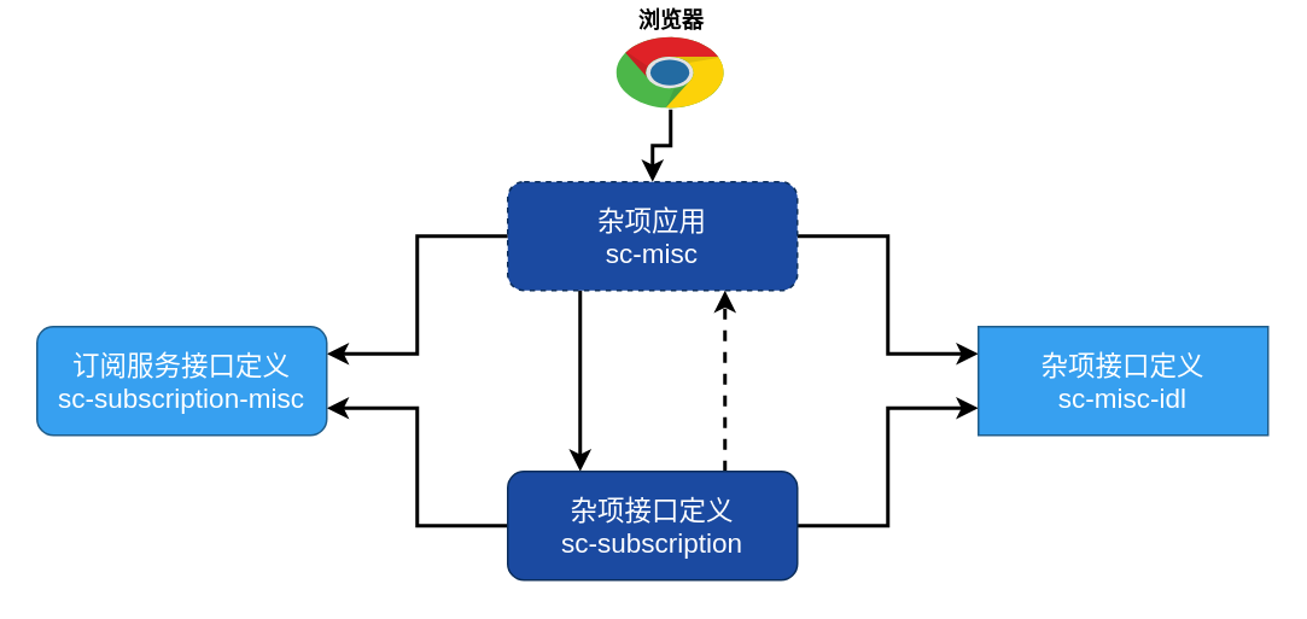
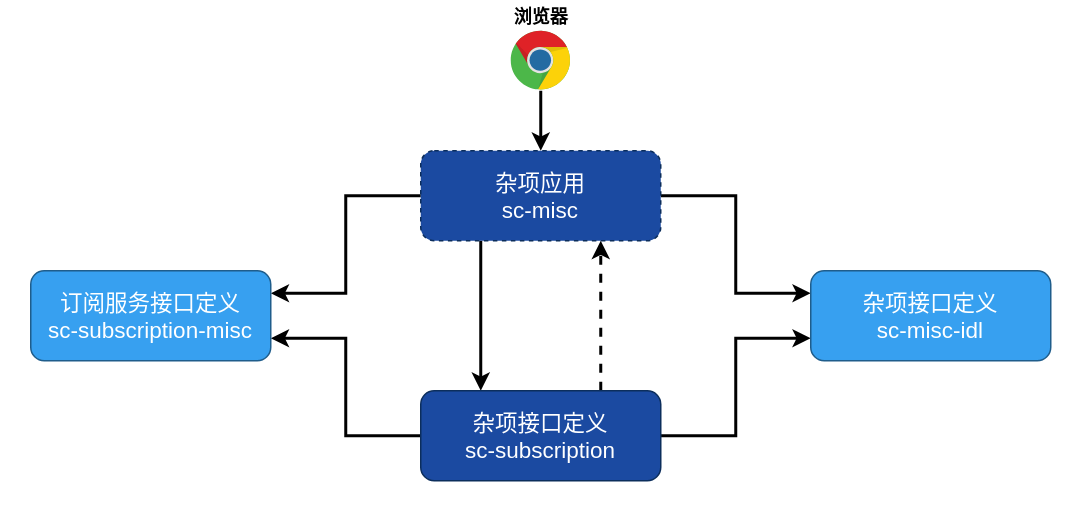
  <mxCell id="0" />
  <mxCell id="1" parent="0" />
  <mxCell id="2" style="edgeStyle=orthogonalEdgeStyle;rounded=0;orthogonalLoop=1;jettySize=auto;html=1;fontSize=15;strokeWidth=2;" parent="1" source="3" target="7" edge="1"><mxGeometry relative="1" as="geometry" /></mxCell>
- <mxCell id="3" value="浏览器" style="dashed=0;outlineConnect=0;html=1;align=center;labelPosition=center;verticalLabelPosition=top;verticalAlign=bottom;shape=mxgraph.weblogos.chrome;strokeWidth=1;fontStyle=1" parent="1" vertex="1"><mxGeometry x="340" y="20" width="60" height="40" as="geometry" /></mxCell>
+ <mxCell id="3" value="浏览器" style="dashed=0;outlineConnect=0;html=1;align=center;labelPosition=center;verticalLabelPosition=top;verticalAlign=bottom;shape=mxgraph.weblogos.chrome;strokeWidth=1;fontStyle=1" parent="1" vertex="1"><mxGeometry x="340" y="20" width="40" height="40" as="geometry" /></mxCell>
  <mxCell id="4" style="edgeStyle=orthogonalEdgeStyle;shape=connector;rounded=0;orthogonalLoop=1;jettySize=auto;html=1;exitX=1;exitY=0.5;exitDx=0;exitDy=0;entryX=0;entryY=0.25;entryDx=0;entryDy=0;labelBackgroundColor=default;fontFamily=Helvetica;fontSize=15;fontColor=default;endArrow=classic;strokeColor=default;strokeWidth=2;" parent="1" source="7" target="12" edge="1"><mxGeometry relative="1" as="geometry" /></mxCell>
  <mxCell id="5" style="edgeStyle=orthogonalEdgeStyle;shape=connector;rounded=0;orthogonalLoop=1;jettySize=auto;html=1;exitX=0;exitY=0.5;exitDx=0;exitDy=0;entryX=1;entryY=0.25;entryDx=0;entryDy=0;labelBackgroundColor=default;fontFamily=Helvetica;fontSize=15;fontColor=default;endArrow=classic;strokeColor=default;strokeWidth=2;" parent="1" source="7" target="13" edge="1"><mxGeometry relative="1" as="geometry" /></mxCell>
  <mxCell id="6" style="edgeStyle=orthogonalEdgeStyle;shape=connector;rounded=0;orthogonalLoop=1;jettySize=auto;html=1;exitX=0.25;exitY=1;exitDx=0;exitDy=0;entryX=0.25;entryY=0;entryDx=0;entryDy=0;labelBackgroundColor=default;fontFamily=Helvetica;fontSize=15;fontColor=default;endArrow=classic;strokeColor=default;strokeWidth=2;" parent="1" source="7" target="11" edge="1"><mxGeometry relative="1" as="geometry" /></mxCell>
  <mxCell id="7" value="杂项应用&lt;br style=&quot;font-size: 15px;&quot;&gt;sc-misc" style="rounded=1;whiteSpace=wrap;html=1;fillColor=#1B4AA1;fontColor=#FFFFFF;strokeColor=#0C2E5C;fontSize=15;dashed=1;" parent="1" vertex="1"><mxGeometry x="280" y="100" width="160" height="60" as="geometry" /></mxCell>
  <mxCell id="8" style="edgeStyle=orthogonalEdgeStyle;shape=connector;rounded=0;orthogonalLoop=1;jettySize=auto;html=1;exitX=1;exitY=0.5;exitDx=0;exitDy=0;entryX=0;entryY=0.75;entryDx=0;entryDy=0;labelBackgroundColor=default;fontFamily=Helvetica;fontSize=15;fontColor=default;endArrow=classic;strokeColor=default;strokeWidth=2;" parent="1" source="11" target="12" edge="1"><mxGeometry relative="1" as="geometry" /></mxCell>
  <mxCell id="9" style="edgeStyle=orthogonalEdgeStyle;shape=connector;rounded=0;orthogonalLoop=1;jettySize=auto;html=1;exitX=0;exitY=0.5;exitDx=0;exitDy=0;entryX=1;entryY=0.75;entryDx=0;entryDy=0;labelBackgroundColor=default;fontFamily=Helvetica;fontSize=15;fontColor=default;endArrow=classic;strokeColor=default;strokeWidth=2;" parent="1" source="11" target="13" edge="1"><mxGeometry relative="1" as="geometry" /></mxCell>
  <mxCell id="10" style="edgeStyle=orthogonalEdgeStyle;shape=connector;rounded=0;orthogonalLoop=1;jettySize=auto;html=1;exitX=0.75;exitY=0;exitDx=0;exitDy=0;entryX=0.75;entryY=1;entryDx=0;entryDy=0;labelBackgroundColor=default;fontFamily=Helvetica;fontSize=15;fontColor=default;endArrow=classic;strokeColor=default;strokeWidth=2;dashed=1;" parent="1" source="11" target="7" edge="1"><mxGeometry relative="1" as="geometry" /></mxCell>
  <mxCell id="11" value="杂项接口定义&lt;br&gt;sc-subscription" style="rounded=1;whiteSpace=wrap;html=1;fillColor=#1B4AA1;fontColor=#FFFFFF;strokeColor=#0C2E5C;fontSize=15;" parent="1" vertex="1"><mxGeometry x="280" y="260" width="160" height="60" as="geometry" /></mxCell>
- <mxCell id="12" value="杂项接口定义&lt;br&gt;sc-misc-idl" style="whiteSpace=wrap;html=1;fillColor=#37A0F0;fontColor=#FFFFFF;strokeColor=#1F5D8B;fontSize=15;rounded=0;" parent="1" vertex="1"><mxGeometry x="540" y="180" width="160" height="60" as="geometry" /></mxCell>
+ <mxCell id="12" value="杂项接口定义&lt;br&gt;sc-misc-idl" style="rounded=1;whiteSpace=wrap;html=1;fillColor=#37A0F0;fontColor=#FFFFFF;strokeColor=#1F5D8B;fontSize=15;" parent="1" vertex="1"><mxGeometry x="540" y="180" width="160" height="60" as="geometry" /></mxCell>
  <mxCell id="13" value="订阅服务接口定义&lt;br&gt;sc-subscription-misc" style="rounded=1;whiteSpace=wrap;html=1;fillColor=#37A0F0;fontColor=#FFFFFF;strokeColor=#1F5D8B;fontSize=15;" parent="1" vertex="1"><mxGeometry x="20" y="180" width="160" height="60" as="geometry" /></mxCell>
